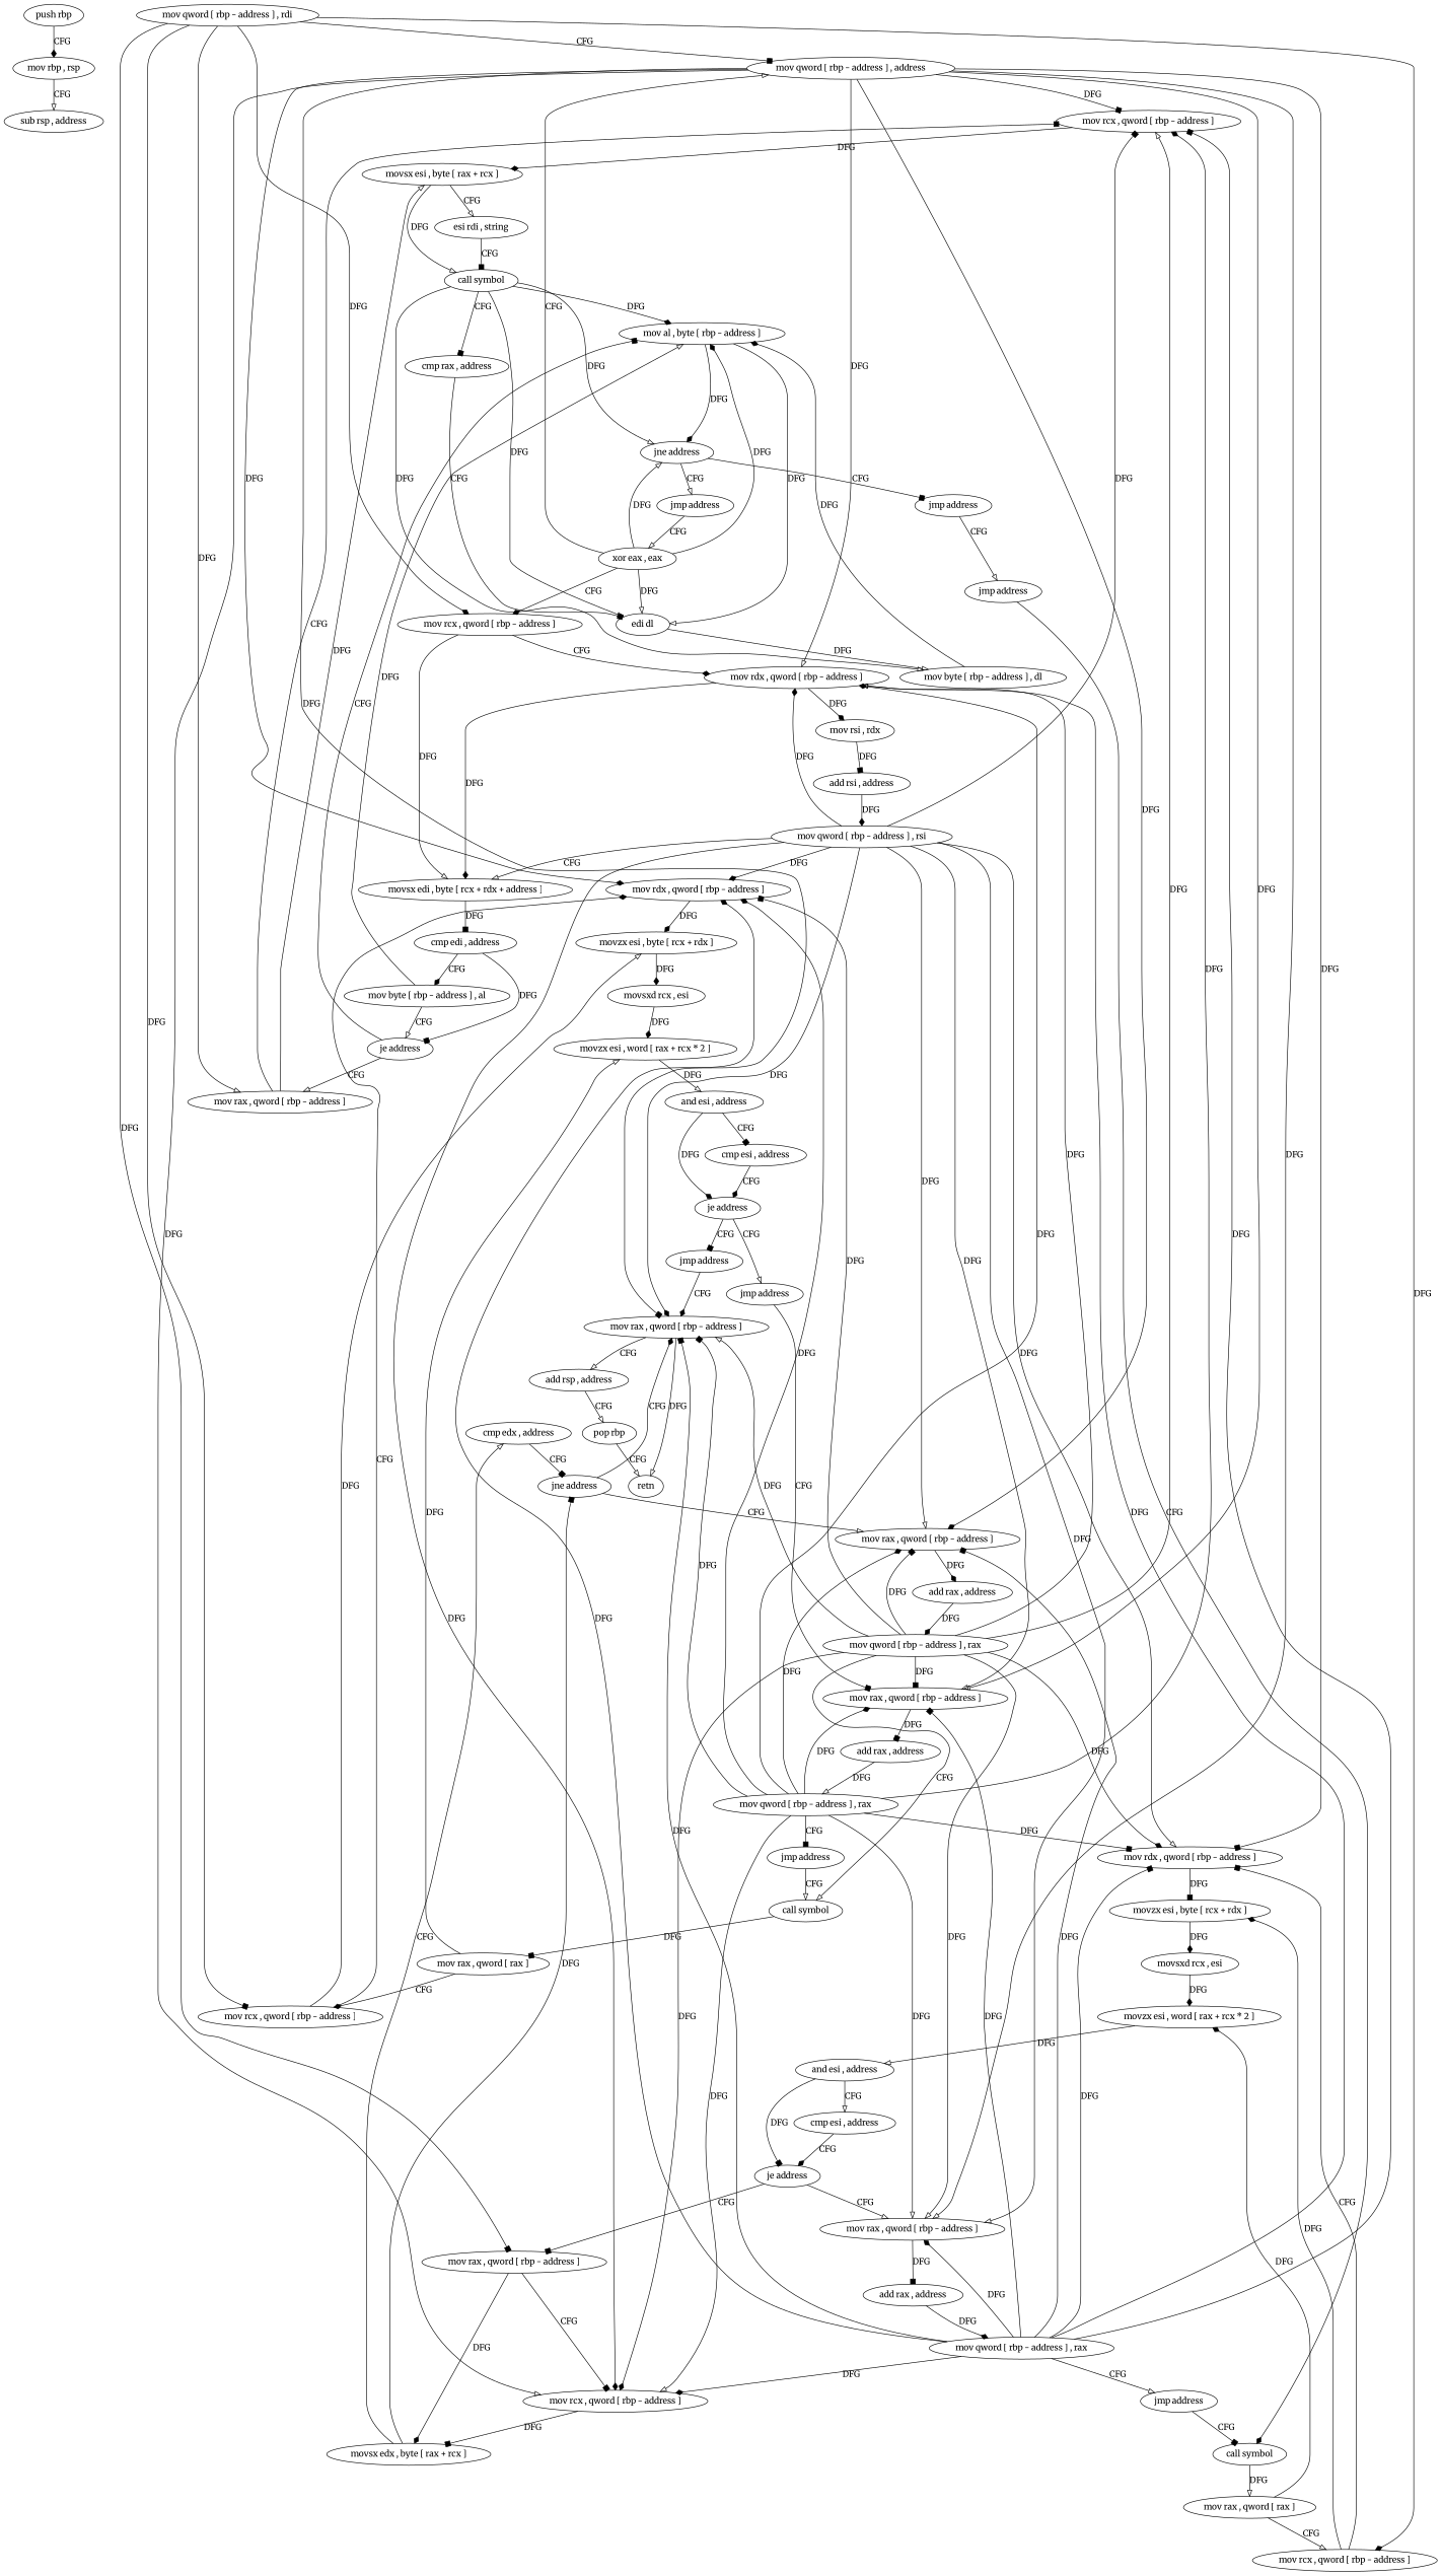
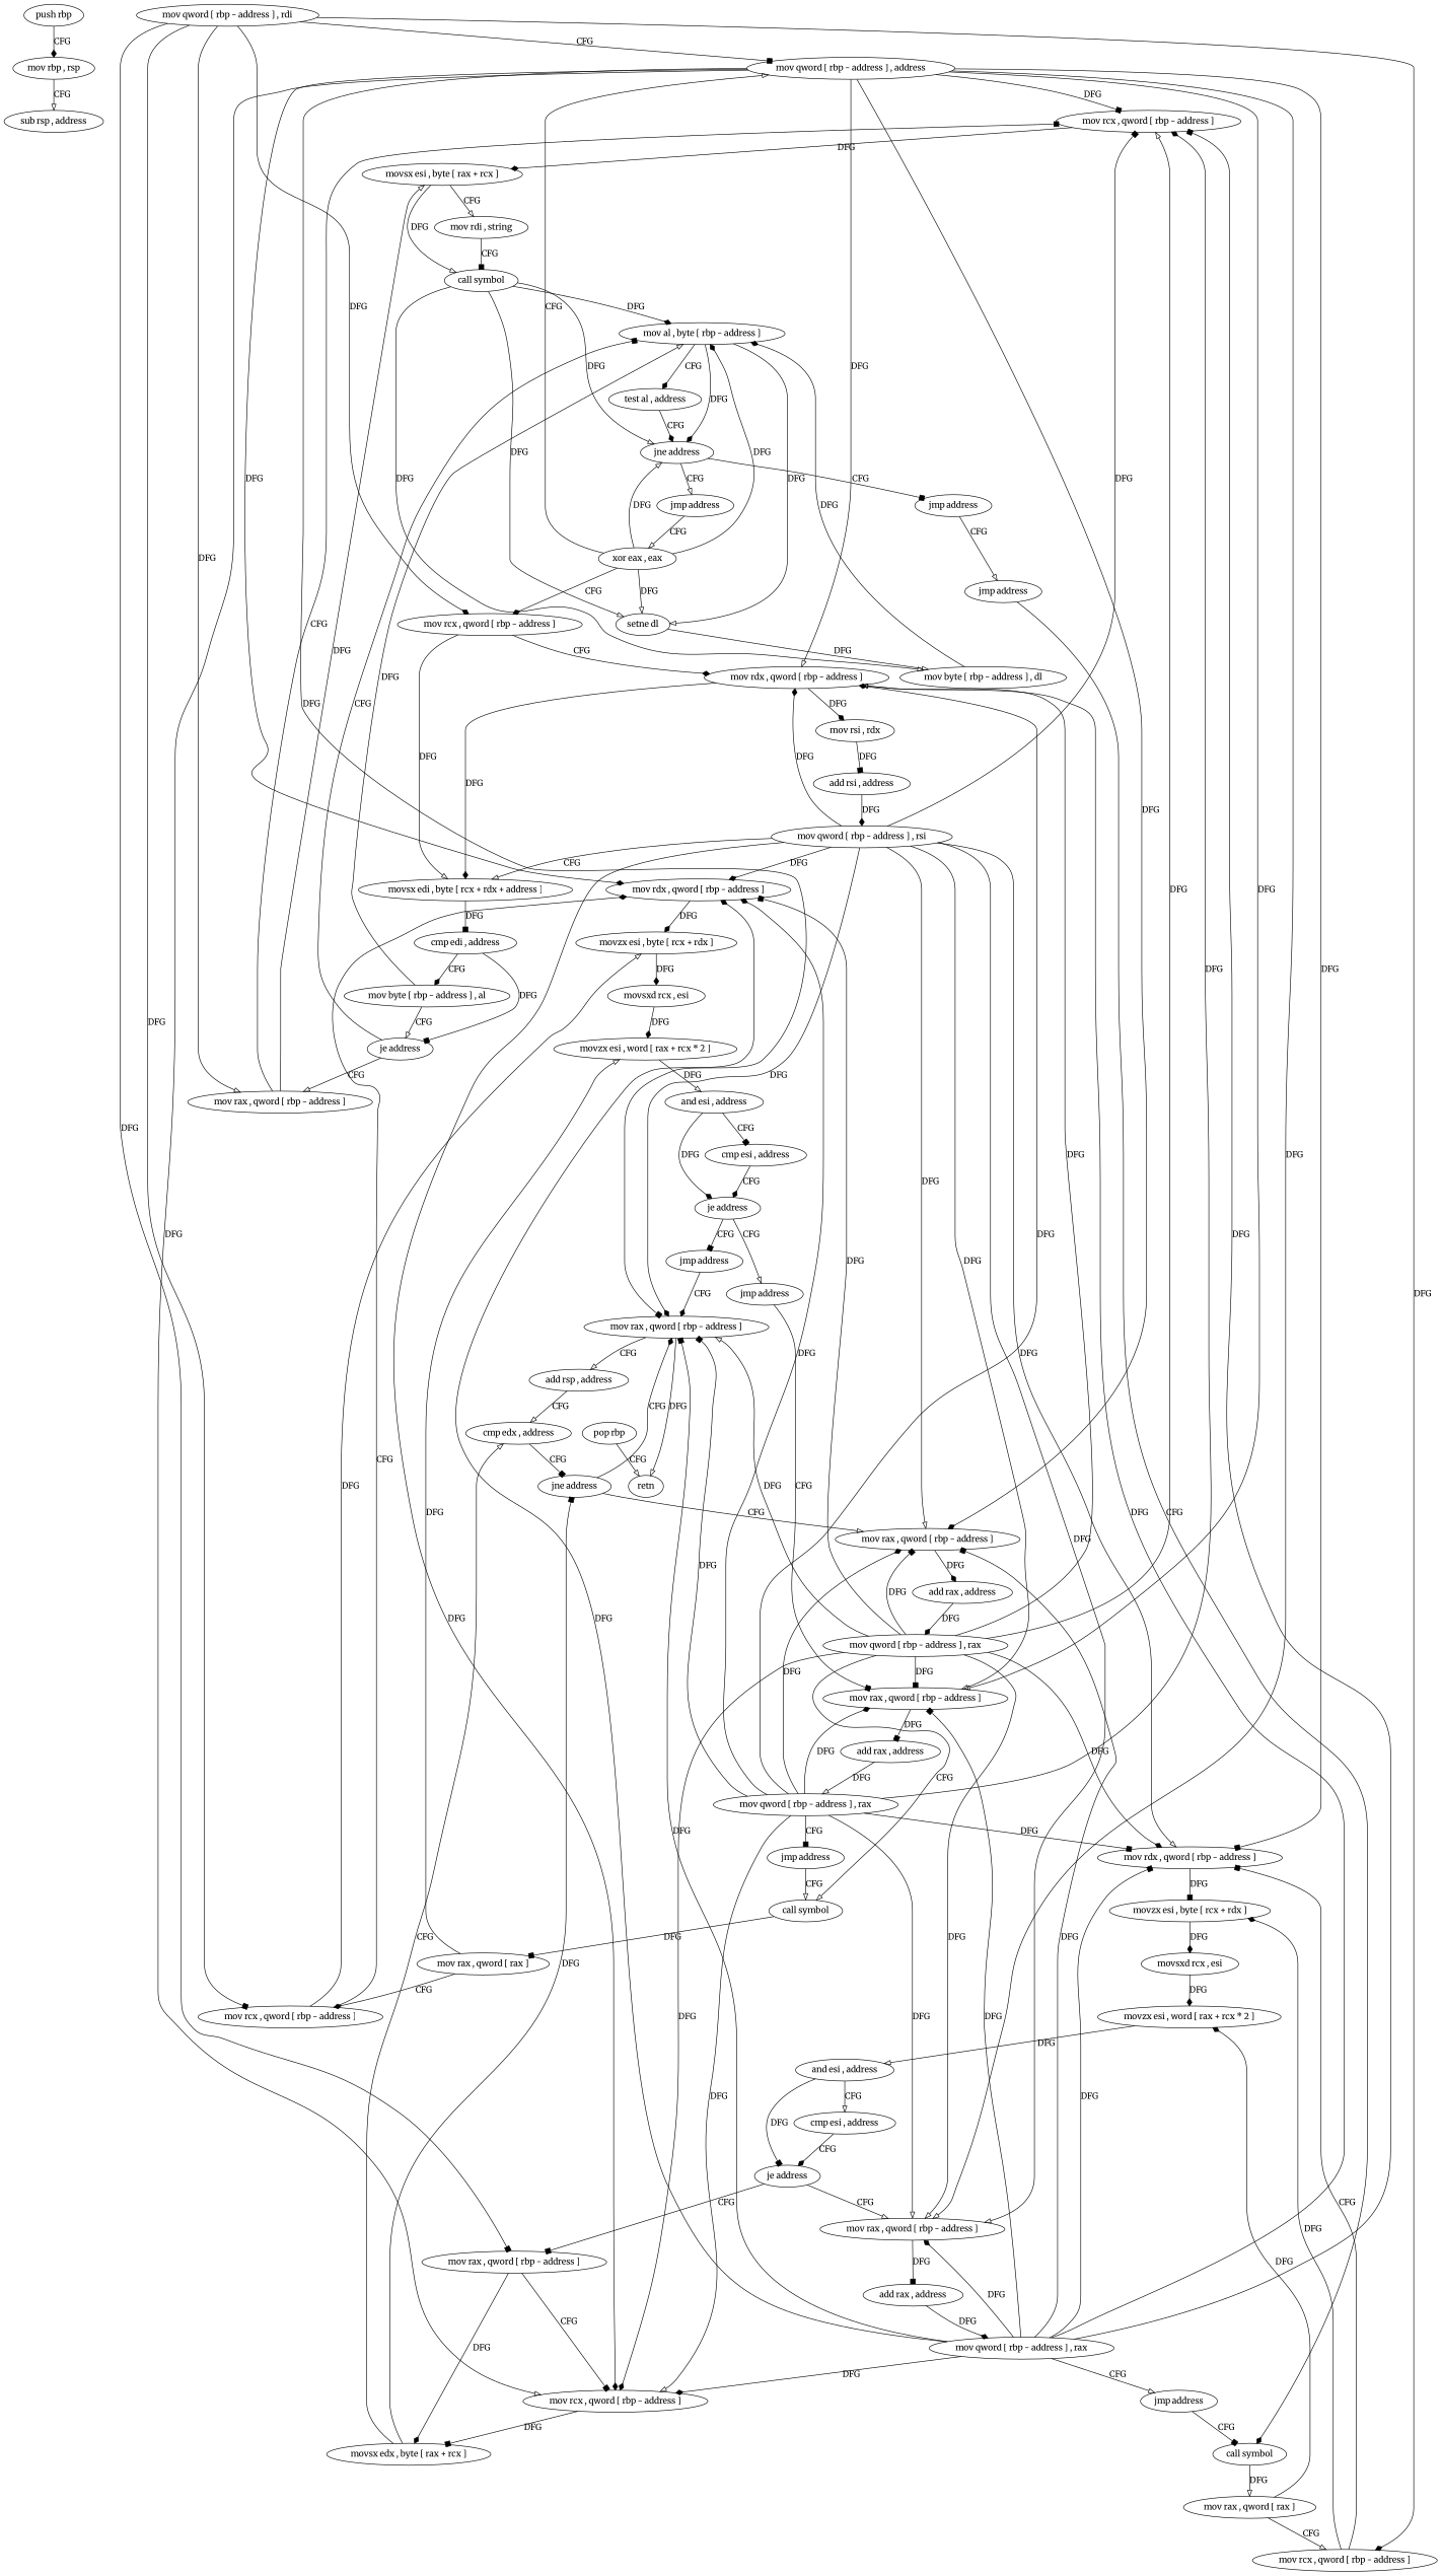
  digraph {
    fontname=Merriweather
    node [fontname=Merriweather]
    edge [arrowhead=onormal fontname=Merriweather]
    n1 [label="push rbp"]
    n2 [label="mov rbp , rsp"]
    n3 [label="sub rsp , address"]
    n4 [label="mov qword [ rbp - address ] , rdi"]
    n5 [label="mov qword [ rbp - address ] , address"]
    n6 [label="mov rax , qword [ rbp - address ]"]
    n7 [label="mov rcx , qword [ rbp - address ]"]
    n8 [label="mov rcx , qword [ rbp - address ]"]
    n9 [label="mov rax , qword [ rbp - address ]"]
    n10 [label="mov rcx , qword [ rbp - address ]"]
    n11 [label="mov rcx , qword [ rbp - address ]"]
    n12 [label="mov rdx , qword [ rbp - address ]"]
    n13 [label="mov rdx , qword [ rbp - address ]"]
    n14 [label="mov rax , qword [ rbp - address ]"]
    n15 [label="mov rcx , qword [ rbp - address ]"]
    n16 [label="mov rax , qword [ rbp - address ]"]
    n17 [label="mov rax , qword [ rbp - address ]"]
    n18 [label="mov rax , qword [ rbp - address ]"]
    n19 [label="mov rdx , qword [ rbp - address ]"]
    n20 [label="movsx esi , byte [ rax + rcx ]"]
    n21 [label="movsx edi , byte [ rcx + rdx + address ]"]
    n22 [label="movzx esi , byte [ rcx + rdx ]"]
    n23 [label="movsx edx , byte [ rax + rcx ]"]
    n24 [label="movzx esi , byte [ rcx + rdx ]"]
    n25 [label="xor eax , eax"]
    n26 [label="mov al , byte [ rbp - address ]"]
    n27 [label="jne address"]
-   n28 [label="edi dl"]
+   n28 [label="setne dl"]
    n29 [label="mov rsi , rdx"]
    n30 [label="add rax , address"]
    n31 [label="add rsp , address"]
    n32 [label=retn]
    n33 [label="add rax , address"]
    n34 [label="add rax , address"]
+   n35 [label="test al , address"]
    n36 [label="jmp address"]
    n37 [label="jmp address"]
    n38 [label="mov byte [ rbp - address ] , dl"]
    n39 [label="jmp address"]
    n40 [label="call symbol"]
-   n41 [label="esi rdi , string"]
+   n41 [label="mov rdi , string"]
    n42 [label="call symbol"]
-   n43 [label="cmp rax , address"]
    n44 [label="mov rax , qword [ rax ]"]
    n45 [label="cmp edi , address"]
    n46 [label="add rsi , address"]
    n47 [label="mov qword [ rbp - address ] , rsi"]
    n48 [label="mov byte [ rbp - address ] , al"]
    n49 [label="je address"]
    n50 [label="movzx esi , word [ rax + rcx * 2 ]"]
    n51 [label="and esi , address"]
    n52 [label="movsxd rcx , esi"]
    n53 [label="cmp esi , address"]
    n54 [label="je address"]
    n55 [label="cmp edx , address"]
    n56 [label="jne address"]
    n57 [label="mov qword [ rbp - address ] , rax"]
    n58 [label="pop rbp"]
    n59 [label="mov qword [ rbp - address ] , rax"]
    n60 [label="jmp address"]
    n61 [label="call symbol"]
    n62 [label="mov rax , qword [ rax ]"]
    n63 [label="movzx esi , word [ rax + rcx * 2 ]"]
    n64 [label="jmp address"]
    n65 [label="jmp address"]
    n66 [label="mov qword [ rbp - address ] , rax"]
    n67 [label="jmp address"]
    n68 [label="and esi , address"]
    n69 [label="movsxd rcx , esi"]
    n70 [label="cmp esi , address"]
    n71 [label="je address"]
    n1 -> n2 [arrowhead=diamond label=CFG]
    n2 -> n3 [label=CFG]
    n4 -> n5 [arrowhead=box label=CFG]
    n4 -> n6 [label=DFG]
    n4 -> n7 [arrowhead=diamond label=DFG]
    n4 -> n8 [arrowhead=diamond label=DFG]
    n4 -> n9 [arrowhead=box label=DFG]
    n4 -> n10 [arrowhead=box label=DFG]
    n5 -> n11 [arrowhead=box label=DFG]
    n5 -> n12 [label=DFG]
    n5 -> n13 [arrowhead=box label=DFG]
    n5 -> n14 [label=DFG]
    n5 -> n15 [label=DFG]
    n5 -> n16 [arrowhead=box label=DFG]
    n5 -> n17 [arrowhead=diamond label=DFG]
    n5 -> n18 [label=DFG]
    n5 -> n19 [arrowhead=diamond label=DFG]
    n6 -> n11 [arrowhead=box label=CFG]
    n6 -> n20 [label=DFG]
    n7 -> n12 [arrowhead=diamond label=CFG]
    n7 -> n21 [label=DFG]
    n8 -> n13 [arrowhead=box label=CFG]
    n8 -> n22 [arrowhead=diamond label=DFG]
    n9 -> n15 [arrowhead=box label=CFG]
    n9 -> n23 [arrowhead=diamond label=DFG]
    n10 -> n19 [arrowhead=diamond label=CFG]
    n10 -> n24 [label=DFG]
    n11 -> n20 [arrowhead=diamond label=DFG]
    n12 -> n21 [arrowhead=diamond label=DFG]
    n12 -> n29 [arrowhead=diamond label=DFG]
    n13 -> n22 [arrowhead=box label=DFG]
    n14 -> n30 [arrowhead=box label=DFG]
    n15 -> n23 [arrowhead=box label=DFG]
    n16 -> n31 [label=CFG]
    n16 -> n32 [label=DFG]
    n17 -> n33 [arrowhead=diamond label=DFG]
    n18 -> n34 [arrowhead=box label=DFG]
    n19 -> n24 [arrowhead=diamond label=DFG]
    n20 -> n41 [label=CFG]
    n20 -> n42 [label=DFG]
    n21 -> n45 [arrowhead=box label=DFG]
    n22 -> n52 [arrowhead=diamond label=DFG]
    n23 -> n55 [label=CFG]
    n23 -> n56 [arrowhead=box label=DFG]
    n24 -> n69 [arrowhead=diamond label=DFG]
    n25 -> n5 [label=CFG]
    n25 -> n7 [arrowhead=diamond label=CFG]
    n25 -> n26 [arrowhead=diamond label=DFG]
    n25 -> n27 [label=DFG]
    n25 -> n28 [label=DFG]
    n26 -> n27 [arrowhead=diamond label=DFG]
    n26 -> n28 [label=DFG]
+   n26 -> n35 [arrowhead=diamond label=CFG]
    n27 -> n36 [label=CFG]
    n27 -> n37 [arrowhead=box label=CFG]
    n28 -> n38 [label=DFG]
    n29 -> n46 [arrowhead=box label=DFG]
    n30 -> n57 [arrowhead=diamond label=DFG]
-   n31 -> n58 [label=CFG]
+   n31 -> n55 [label=CFG]
    n33 -> n59 [arrowhead=diamond label=DFG]
    n34 -> n66 [label=DFG]
+   n35 -> n27 [arrowhead=diamond label=CFG]
    n36 -> n25 [label=CFG]
    n37 -> n39 [label=CFG]
    n38 -> n26 [arrowhead=diamond label=DFG]
    n39 -> n40 [arrowhead=diamond label=CFG]
    n40 -> n44 [label=DFG]
    n41 -> n42 [arrowhead=box label=CFG]
    n42 -> n26 [arrowhead=diamond label=DFG]
    n42 -> n27 [label=DFG]
    n42 -> n28 [label=DFG]
    n42 -> n38 [label=DFG]
-   n42 -> n43 [arrowhead=box label=CFG]
-   n43 -> n28 [arrowhead=box label=CFG]
    n44 -> n8 [label=CFG]
    n44 -> n50 [arrowhead=diamond label=DFG]
    n45 -> n48 [arrowhead=diamond label=CFG]
    n45 -> n49 [arrowhead=box label=DFG]
    n46 -> n47 [arrowhead=diamond label=DFG]
    n47 -> n11 [arrowhead=box label=DFG]
    n47 -> n12 [arrowhead=diamond label=DFG]
    n47 -> n13 [label=DFG]
    n47 -> n14 [label=DFG]
    n47 -> n15 [arrowhead=diamond label=DFG]
    n47 -> n16 [arrowhead=diamond label=DFG]
    n47 -> n17 [label=DFG]
    n47 -> n18 [label=DFG]
    n47 -> n19 [arrowhead=diamond label=DFG]
    n47 -> n21 [label=CFG]
    n48 -> n26 [label=DFG]
    n48 -> n49 [label=CFG]
    n49 -> n6 [label=CFG]
    n49 -> n26 [arrowhead=box label=CFG]
    n50 -> n51 [label=DFG]
    n51 -> n53 [label=CFG]
    n51 -> n54 [arrowhead=box label=DFG]
    n52 -> n50 [arrowhead=diamond label=DFG]
    n53 -> n54 [arrowhead=diamond label=CFG]
    n54 -> n9 [arrowhead=box label=CFG]
    n54 -> n14 [label=CFG]
    n55 -> n56 [arrowhead=box label=CFG]
    n56 -> n16 [arrowhead=diamond label=CFG]
    n56 -> n17 [label=CFG]
    n57 -> n11 [arrowhead=box label=DFG]
    n57 -> n12 [label=DFG]
    n57 -> n13 [arrowhead=box label=DFG]
    n57 -> n14 [arrowhead=diamond label=DFG]
    n57 -> n15 [arrowhead=diamond label=DFG]
    n57 -> n16 [arrowhead=box label=DFG]
    n57 -> n17 [arrowhead=box label=DFG]
    n57 -> n18 [arrowhead=box label=DFG]
    n57 -> n19 [arrowhead=diamond label=DFG]
    n57 -> n60 [label=CFG]
    n58 -> n32 [label=CFG]
    n59 -> n11 [label=DFG]
    n59 -> n12 [label=DFG]
    n59 -> n13 [arrowhead=diamond label=DFG]
    n59 -> n14 [label=DFG]
    n59 -> n15 [arrowhead=diamond label=DFG]
    n59 -> n16 [label=DFG]
    n59 -> n17 [arrowhead=box label=DFG]
    n59 -> n18 [arrowhead=box label=DFG]
    n59 -> n19 [arrowhead=box label=DFG]
    n59 -> n61 [label=CFG]
    n60 -> n40 [arrowhead=box label=CFG]
    n61 -> n62 [arrowhead=box label=DFG]
    n62 -> n10 [arrowhead=diamond label=CFG]
    n62 -> n63 [label=DFG]
    n63 -> n68 [label=DFG]
    n64 -> n16 [arrowhead=diamond label=CFG]
    n65 -> n18 [arrowhead=box label=CFG]
    n66 -> n11 [arrowhead=diamond label=DFG]
    n66 -> n12 [arrowhead=diamond label=DFG]
    n66 -> n13 [arrowhead=box label=DFG]
    n66 -> n14 [label=DFG]
    n66 -> n15 [label=DFG]
    n66 -> n16 [arrowhead=box label=DFG]
    n66 -> n17 [arrowhead=diamond label=DFG]
    n66 -> n18 [arrowhead=diamond label=DFG]
    n66 -> n19 [arrowhead=diamond label=DFG]
    n66 -> n67 [arrowhead=box label=CFG]
    n67 -> n61 [label=CFG]
    n68 -> n70 [arrowhead=box label=CFG]
    n68 -> n71 [arrowhead=diamond label=DFG]
    n69 -> n63 [arrowhead=diamond label=DFG]
    n70 -> n71 [arrowhead=diamond label=CFG]
    n71 -> n64 [arrowhead=box label=CFG]
    n71 -> n65 [label=CFG]
  }
